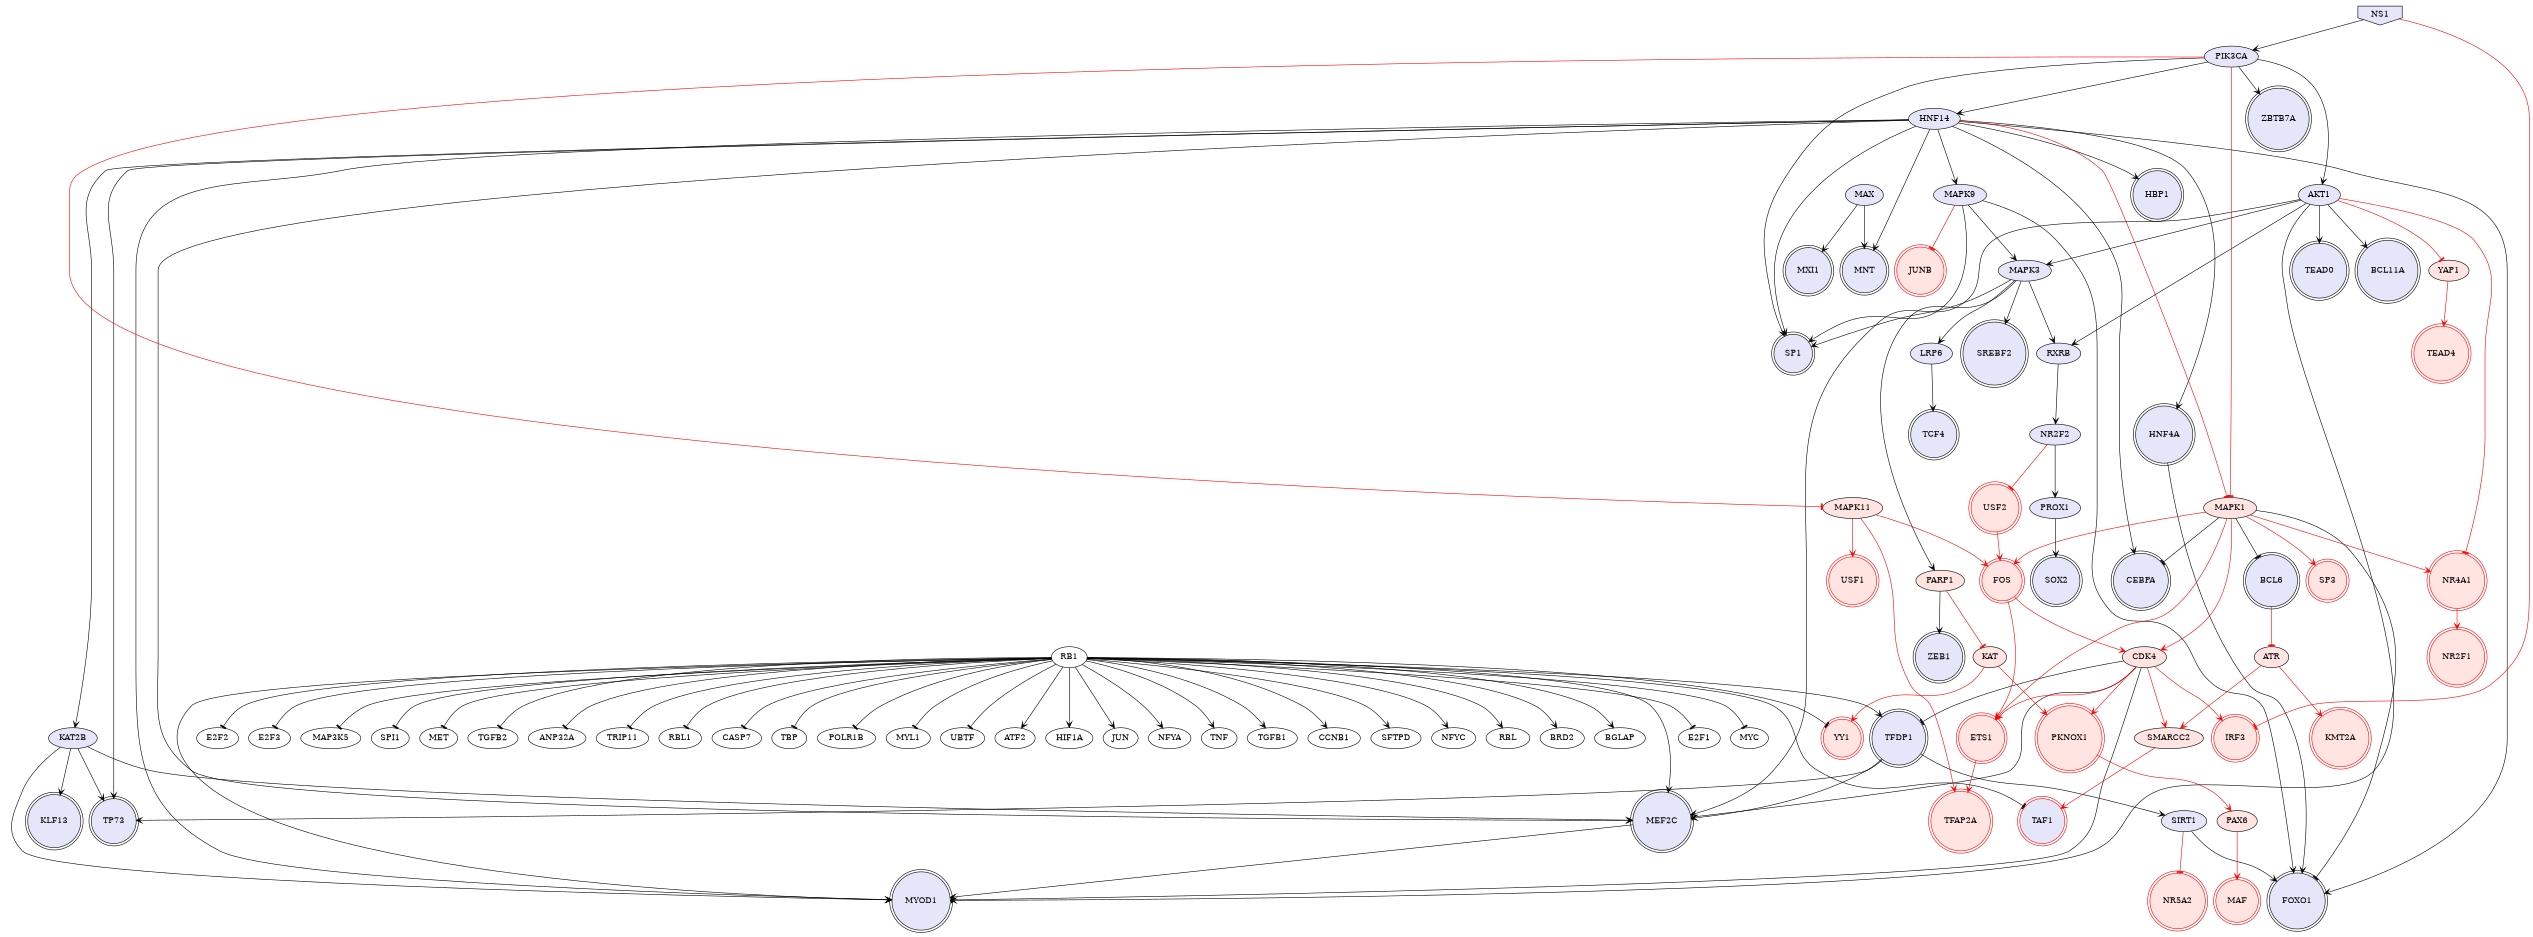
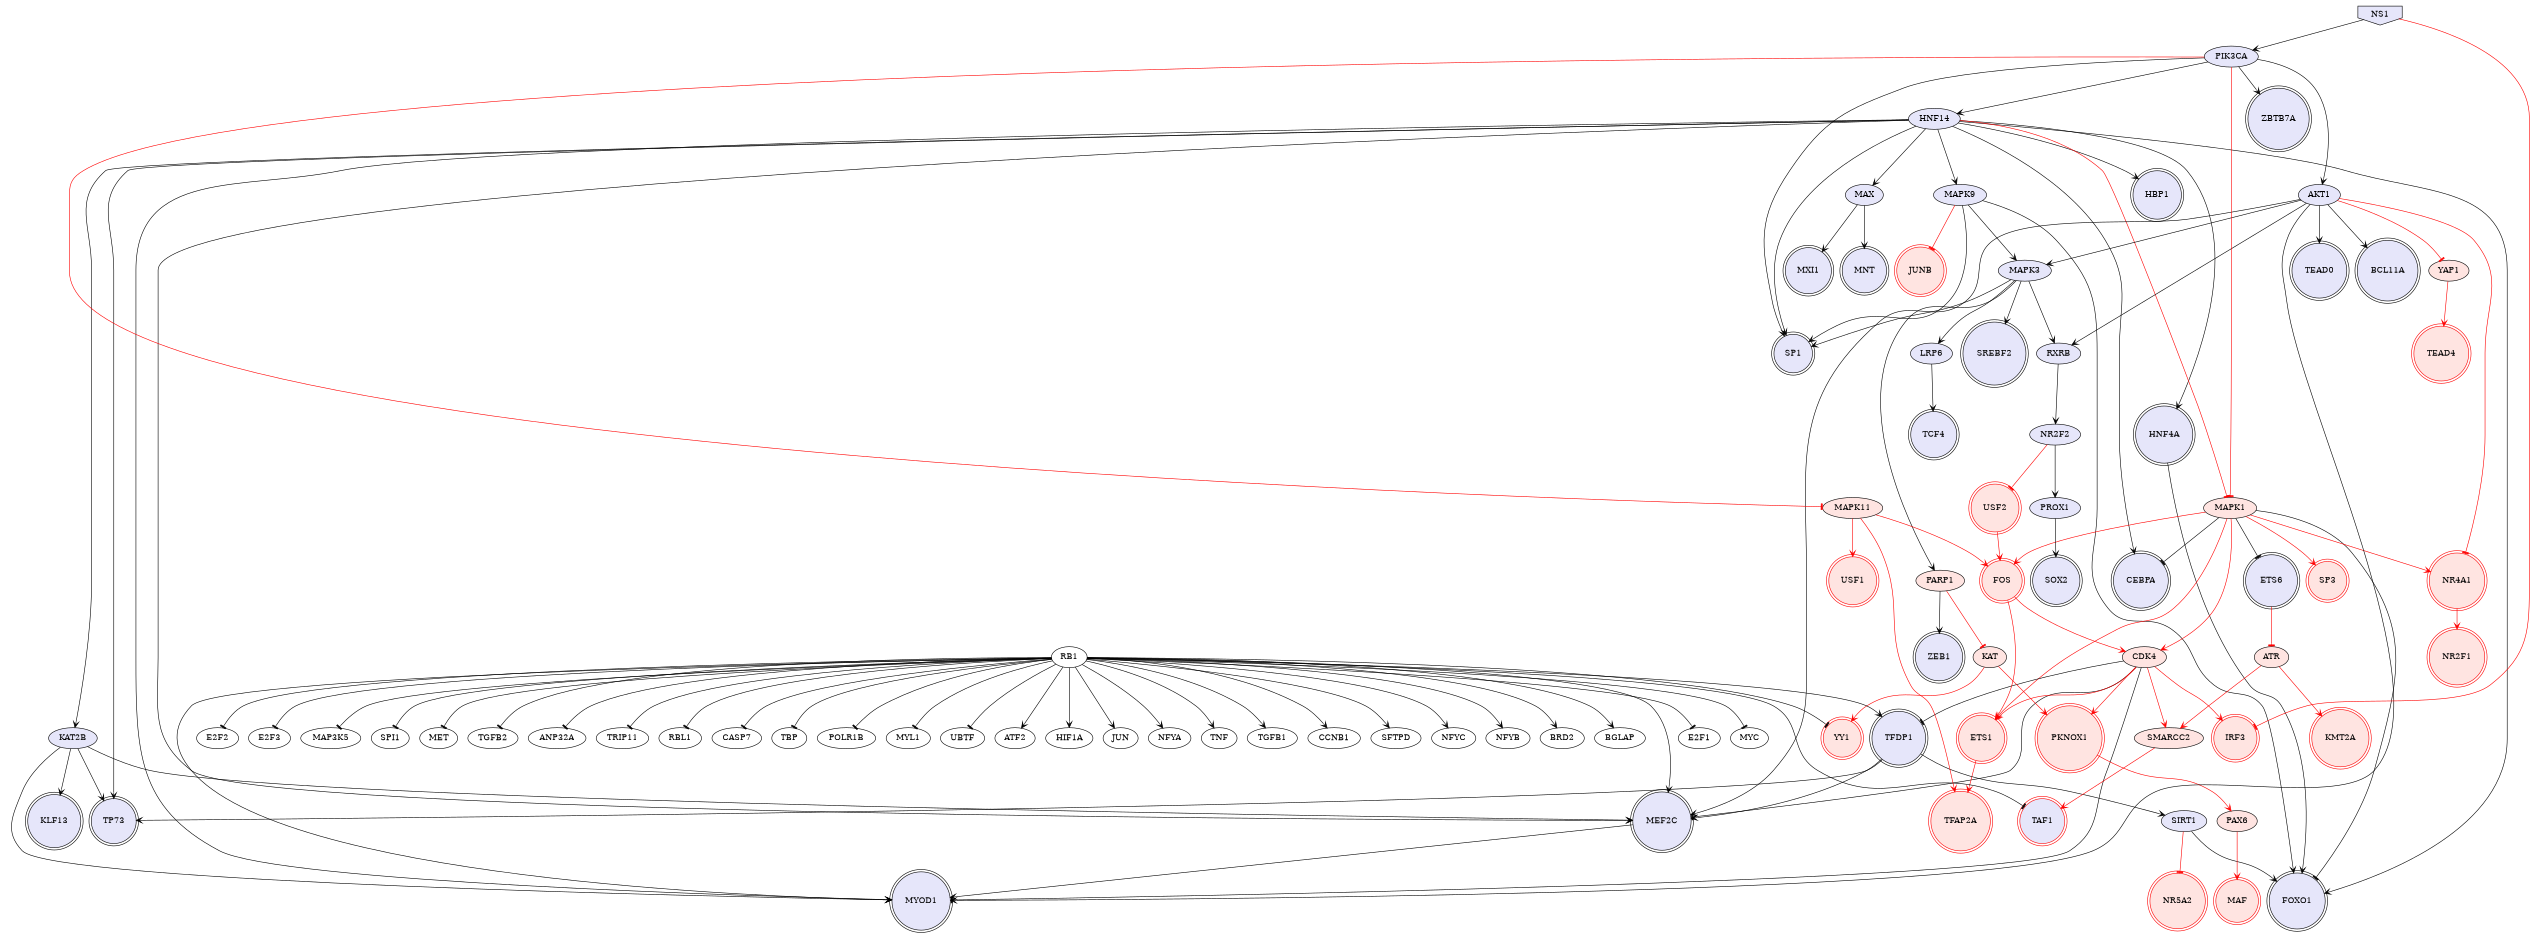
  digraph {
    node [fillcolor=lavender style=filled]
    edge [arrowhead=vee color=black penwidth=1]
    n1 [label=HNF14]
    FOXO1 [color=black shape=doublecircle]
    TP73 [color=black shape=doublecircle]
    KAT2B
    SP1 [color=black shape=doublecircle]
    CEBPA [color=black shape=doublecircle]
    MAPK9
    MAX
    MEF2C [color=black shape=doublecircle]
    MYOD1 [color=black shape=doublecircle]
    HNF4A [color=black shape=doublecircle]
    HBP1 [color=black shape=doublecircle]
    MAPK1 [fillcolor=mistyrose]
    KLF13 [color=black shape=doublecircle]
    MAPK3
    JUNB [color=red fillcolor=mistyrose shape=doublecircle]
    MXI1 [color=black shape=doublecircle]
    MNT [color=black shape=doublecircle]
-   BCL6 [color=black shape=doublecircle]
+   BCL6 [color=black shape=doublecircle label=ETS6]
    CDK4 [fillcolor=mistyrose]
    FOS [color=red fillcolor=mistyrose shape=doublecircle]
    SP3 [color=red fillcolor=mistyrose shape=doublecircle]
    NR4A1 [color=red fillcolor=mistyrose shape=doublecircle]
    ETS1 [color=red fillcolor=mistyrose shape=doublecircle]
    PARP1 [fillcolor=mistyrose]
    LRP6
    RXRB
    SREBF2 [color=black shape=doublecircle]
    ZEB1 [color=black shape=doublecircle]
    n30 [fillcolor=mistyrose label=KAT]
    TCF4 [color=black shape=doublecircle]
    NR2F2
    YY1 [color=red fillcolor=mistyrose shape=doublecircle]
    PKNOX1 [color=red fillcolor=mistyrose shape=doublecircle]
    PROX1
    USF2 [color=red fillcolor=mistyrose shape=doublecircle]
    ATR [fillcolor=mistyrose]
    TFDP1 [color=black shape=doublecircle]
    SMARCC2 [fillcolor=mistyrose]
    IRF3 [color=red fillcolor=mistyrose shape=doublecircle]
    NR2F1 [color=red fillcolor=mistyrose shape=doublecircle]
    TFAP2A [color=red fillcolor=mistyrose shape=doublecircle]
    KMT2A [color=red fillcolor=mistyrose shape=doublecircle]
    AKT1
    n45 [color=black label=TEAD0 shape=doublecircle]
    BCL11A [color=black shape=doublecircle]
    YAP1 [fillcolor=mistyrose]
    TEAD4 [color=red fillcolor=mistyrose shape=doublecircle]
    RB1 [fillcolor="" style=""]
    E2F1 [fillcolor="" style=""]
    MYC [fillcolor="" style=""]
    E2F2 [fillcolor="" style=""]
    E2F3 [fillcolor="" style=""]
    TAF1 [color=red shape=doublecircle]
    MAP3K5 [fillcolor="" style=""]
    SPI1 [fillcolor="" style=""]
    MET [fillcolor="" style=""]
    TGFB2 [fillcolor="" style=""]
    ANP32A [fillcolor="" style=""]
    TRIP11 [fillcolor="" style=""]
    RBL1 [fillcolor="" style=""]
    CASP7 [fillcolor="" style=""]
    TBP [fillcolor="" style=""]
    POLR1B [fillcolor="" style=""]
    MYL1 [fillcolor="" style=""]
    UBTF [fillcolor="" style=""]
    ATF2 [fillcolor="" style=""]
    HIF1A [fillcolor="" style=""]
    JUN [fillcolor="" style=""]
    NFYA [fillcolor="" style=""]
    TNF [fillcolor="" style=""]
    TGFB1 [fillcolor="" style=""]
    CCNB1 [fillcolor="" style=""]
    SFTPD [fillcolor="" style=""]
    NFYC [fillcolor="" style=""]
-   NFYB [label=RBL fillcolor="" style=""]
+   NFYB [fillcolor="" style=""]
    BRD2 [fillcolor="" style=""]
    BGLAP [fillcolor="" style=""]
    SIRT1
    NR5A2 [color=red fillcolor=mistyrose shape=doublecircle]
    SOX2 [color=black shape=doublecircle]
    PAX6 [fillcolor=mistyrose]
    PIK3CA
    ZBTB7A [color=black shape=doublecircle]
    MAPK11 [fillcolor=mistyrose]
    USF1 [color=red fillcolor=mistyrose shape=doublecircle]
    NS1 [color=black shape=invhouse]
    MAF [color=red fillcolor=mistyrose shape=doublecircle]
    n1 -> FOXO1
    n1 -> TP73
    n1 -> KAT2B
    n1 -> SP1
    n1 -> CEBPA
    n1 -> MAPK9
-   n1 -> MNT
+   n1 -> MAX
    n1 -> MEF2C
    n1 -> MYOD1
    n1 -> HNF4A
    n1 -> HBP1
    n1 -> MAPK1 [arrowhead=tee color=red]
    KAT2B -> TP73
    KAT2B -> MEF2C
    KAT2B -> MYOD1
    KAT2B -> KLF13
    MAPK9 -> FOXO1
    MAPK9 -> SP1
    MAPK9 -> MAPK3
    MAPK9 -> JUNB [arrowhead=tee color=red]
    MAX -> MXI1
    MAX -> MNT
    MEF2C -> MYOD1
    HNF4A -> FOXO1
    MAPK1 -> FOXO1 [arrowhead=tee]
    MAPK1 -> CEBPA [arrowhead=tee]
    MAPK1 -> BCL6 [arrowhead=tee]
    MAPK1 -> CDK4 [color=red]
    MAPK1 -> FOS [color=red]
    MAPK1 -> SP3 [color=red]
    MAPK1 -> NR4A1 [color=red]
    MAPK1 -> ETS1 [color=red]
    MAPK3 -> SP1
    MAPK3 -> PARP1
    MAPK3 -> LRP6
    MAPK3 -> RXRB
    MAPK3 -> SREBF2
    BCL6 -> ATR [arrowhead=tee color=red]
    CDK4 -> MEF2C [arrowhead=tee]
    CDK4 -> MYOD1 [arrowhead=tee]
    CDK4 -> ETS1 [color=red]
    CDK4 -> PKNOX1 [color=red]
    CDK4 -> TFDP1 [arrowhead=tee]
    CDK4 -> SMARCC2 [color=red]
    CDK4 -> IRF3 [color=red]
    FOS -> CDK4 [color=red]
    FOS -> ETS1 [color=red]
    NR4A1 -> NR2F1 [color=red]
    ETS1 -> TFAP2A [color=red]
    PARP1 -> ZEB1
    PARP1 -> n30 [arrowhead=tee color=red]
    LRP6 -> TCF4
    RXRB -> NR2F2
    n30 -> YY1 [color=red]
    n30 -> PKNOX1 [color=red]
    NR2F2 -> PROX1
    NR2F2 -> USF2 [arrowhead=tee color=red]
    PKNOX1 -> PAX6 [color=red]
    PROX1 -> SOX2
    USF2 -> FOS [color=red]
    ATR -> SMARCC2 [color=red]
    ATR -> KMT2A [color=red]
    TFDP1 -> TP73
    TFDP1 -> MEF2C
    TFDP1 -> SIRT1
    SMARCC2 -> TAF1 [color=red]
    AKT1 -> MEF2C
    AKT1 -> MYOD1
    AKT1 -> MAPK3
    AKT1 -> NR4A1 [arrowhead=tee color=red]
    AKT1 -> RXRB
    AKT1 -> n45
    AKT1 -> BCL11A
    AKT1 -> YAP1 [arrowhead=tee color=red]
    YAP1 -> TEAD4 [color=red]
    RB1 -> MEF2C [color=NA]
    RB1 -> MYOD1 [color=NA]
    RB1 -> YY1 [arrowhead=tee color=NA]
    RB1 -> TFDP1 [color=NA]
    RB1 -> E2F1 [arrowhead=tee color=NA]
    RB1 -> MYC [arrowhead=tee color=NA]
    RB1 -> E2F2 [arrowhead=tee color=NA]
    RB1 -> E2F3 [arrowhead=tee color=NA]
    RB1 -> TAF1 [arrowhead=tee color=NA]
    RB1 -> MAP3K5 [arrowhead=tee color=NA]
    RB1 -> SPI1 [arrowhead=tee color=NA]
    RB1 -> MET [arrowhead=tee color=NA]
    RB1 -> TGFB2 [arrowhead=tee color=NA]
    RB1 -> ANP32A [arrowhead=tee color=NA]
    RB1 -> TRIP11 [arrowhead=tee color=NA]
    RB1 -> RBL1 [arrowhead=tee color=NA]
    RB1 -> CASP7 [arrowhead=tee color=NA]
    RB1 -> TBP [arrowhead=tee color=NA]
    RB1 -> POLR1B [arrowhead=tee color=NA]
    RB1 -> MYL1 [arrowhead=tee color=NA]
    RB1 -> UBTF [arrowhead=tee color=NA]
    RB1 -> ATF2 [color=NA]
    RB1 -> HIF1A [color=NA]
    RB1 -> JUN [color=NA]
    RB1 -> NFYA [color=NA]
    RB1 -> TNF [color=NA]
    RB1 -> TGFB1 [color=NA]
    RB1 -> CCNB1 [color=NA]
    RB1 -> SFTPD [color=NA]
    RB1 -> NFYC [color=NA]
    RB1 -> NFYB [color=NA]
    RB1 -> BRD2 [color=NA]
    RB1 -> BGLAP [color=NA]
    SIRT1 -> FOXO1
    SIRT1 -> NR5A2 [arrowhead=tee color=red]
    PAX6 -> MAF [color=red]
    PIK3CA -> n1
    PIK3CA -> SP1
    PIK3CA -> MAPK1 [arrowhead=tee color=red]
    PIK3CA -> AKT1
    PIK3CA -> ZBTB7A
    PIK3CA -> MAPK11 [arrowhead=tee color=red]
    MAPK11 -> FOS [color=red]
    MAPK11 -> TFAP2A [color=red]
    MAPK11 -> USF1 [color=red]
    NS1 -> IRF3 [arrowhead=tee color=red]
    NS1 -> PIK3CA
  }
